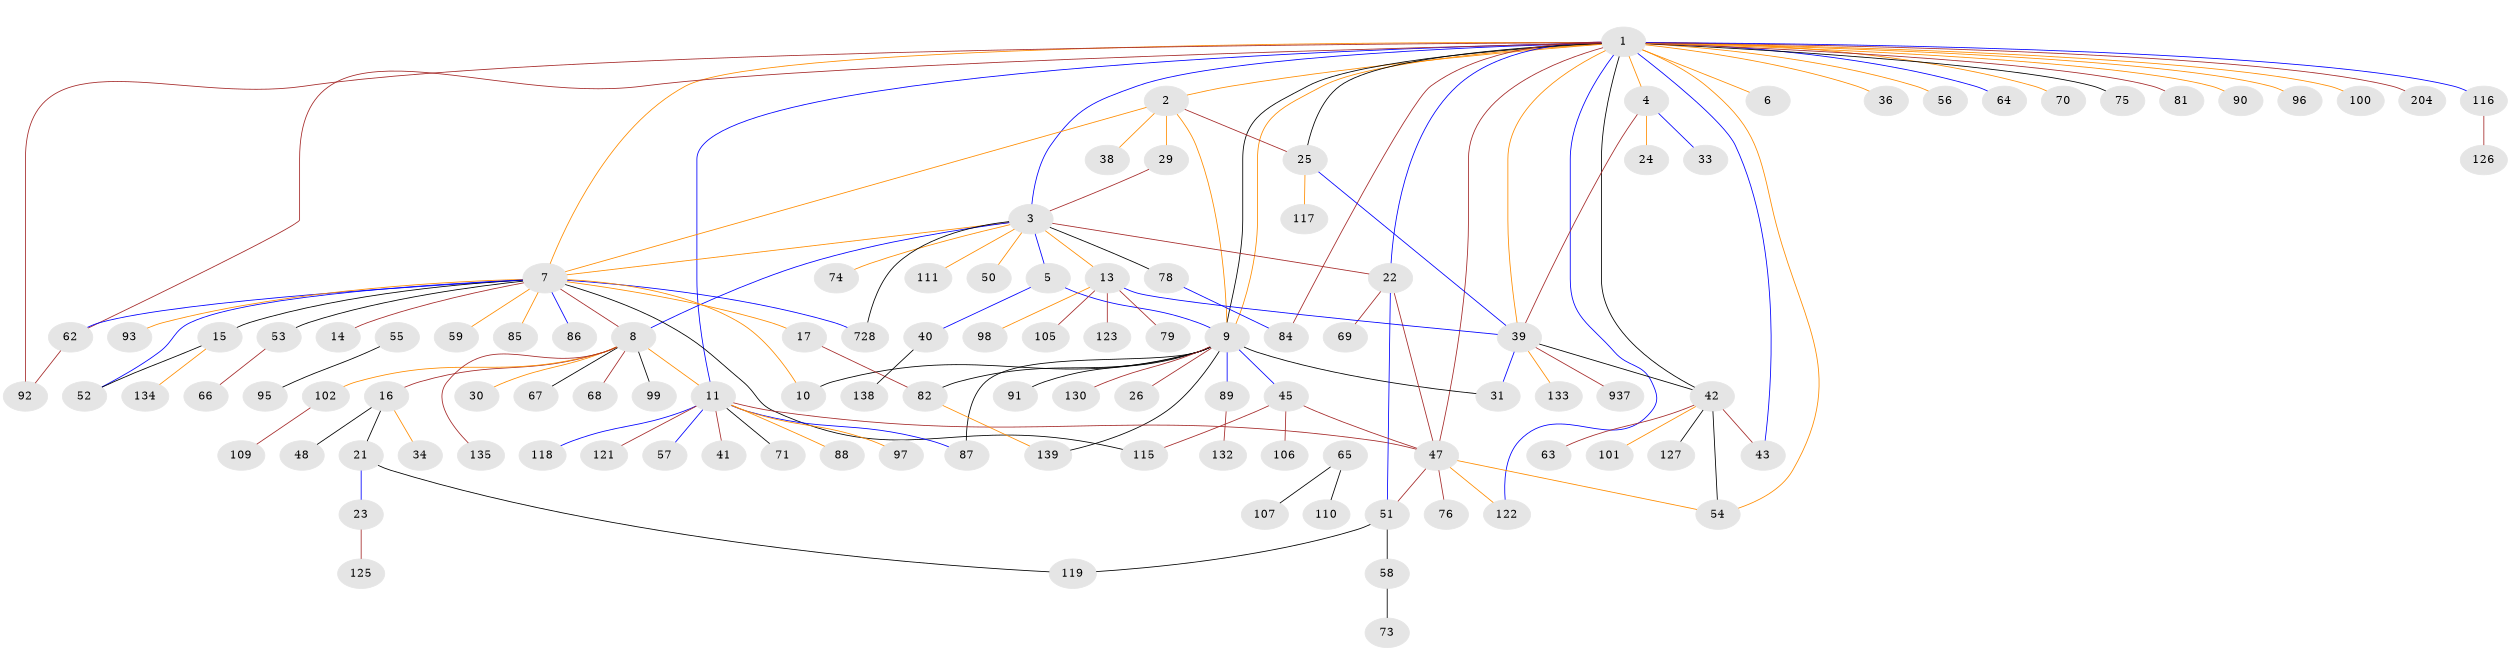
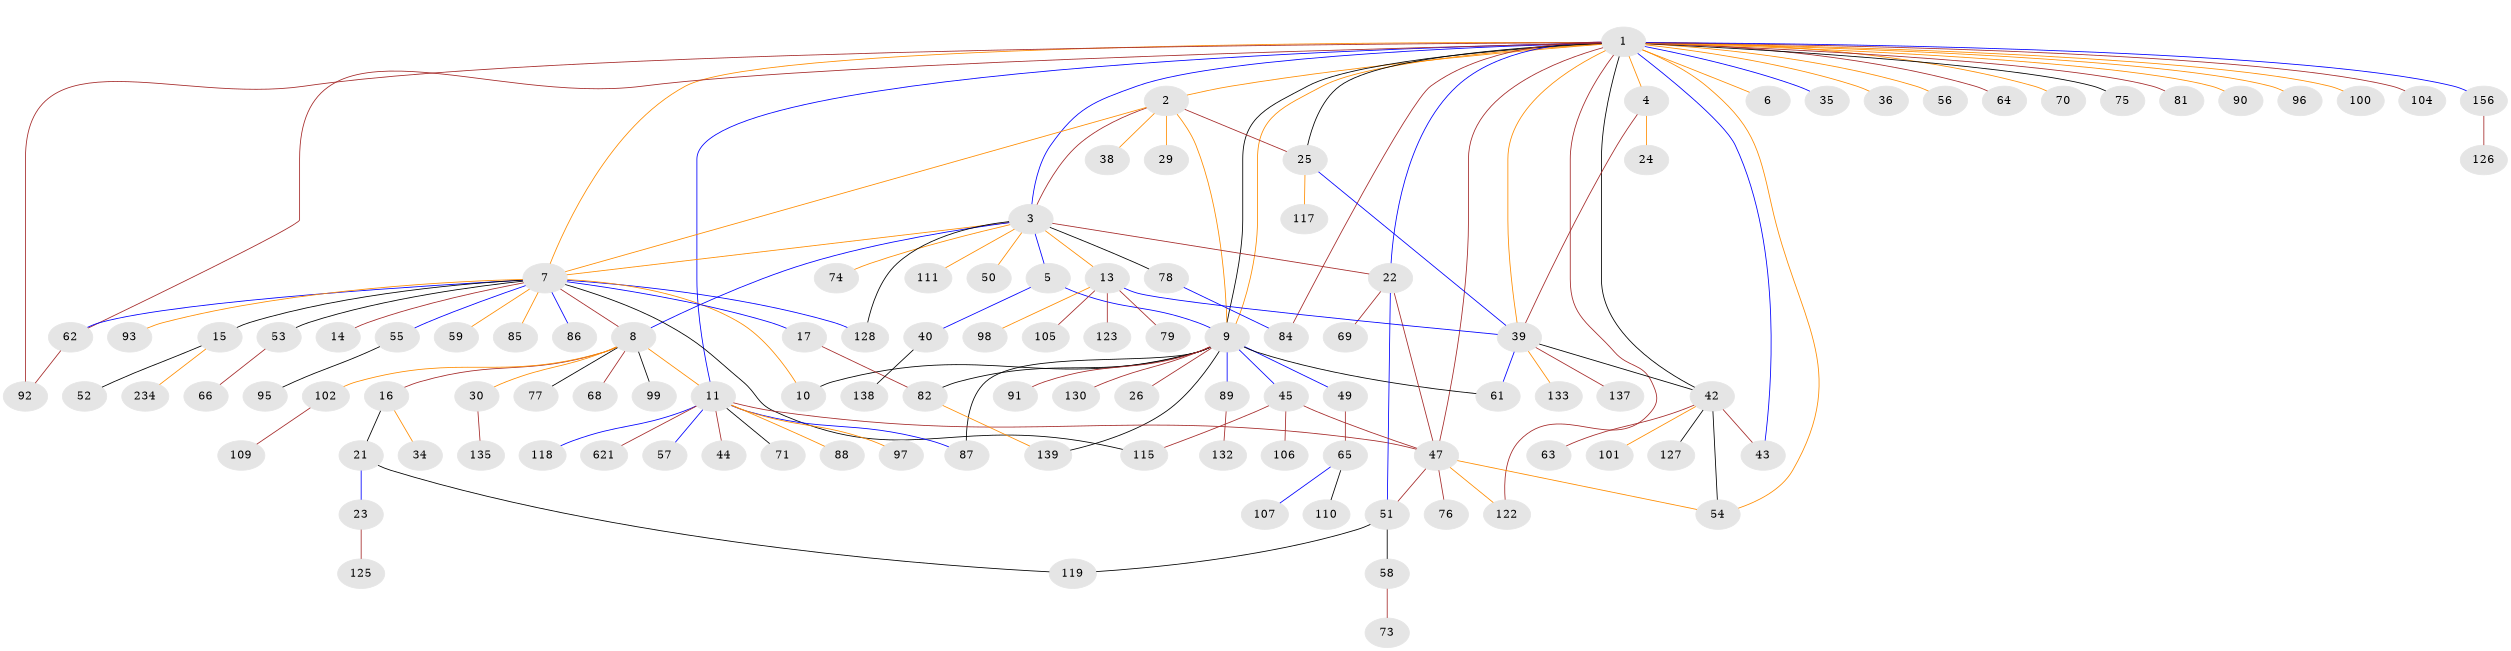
  graph {
    node [color=gray90 style=filled]
    edge [color=brown]
    1 [super="+37"]
    2 [super="+12"]
    3 [super="+83"]
    4 [super="+20"]
    6
    7 [super="+18"]
    9 [super="+19"]
    11 [super="+72"]
    22 [super="+31"]
    25 [super="+60"]
+   35
    36
    39 [super="+131"]
    42 [super="+140"]
    43
    47 [super="+120"]
    54
    56
    62
    64
    70
    75
    81
    84
    90
    92
    96
    100
-   104 [label=204]
-   116
+   104
+   116 [label=156]
    122
    29
    38
    5 [super="+27"]
    8 [super="+28"]
    13 [super="+41"]
    50
    74 [super="+124"]
    78 [super="+94"]
    111
-   128 [label=728]
+   128
    24
-   33
    10
    14
    15 [super="+32"]
    17
    53
    55 [super="+77"]
    59
    85 [super="+108"]
    86
    93
    115
    26
    45 [super="+46"]
-   61 [label=31]
+   49
+   61
    82 [super="+136"]
    87 [super="+114"]
    89
    91
    130
    139
    57
-   44 [label=41]
+   44
    71
    88
    97 [super="+129"]
    118
-   121
+   121 [label=621]
    51 [super="+113"]
    69
    117
    133
-   137 [label=937]
+   137
    63
    101
    127
    76
    126
    40 [super="+141"]
    16
    30
-   67 [super="+103"]
+   67 [super="+103" label=77]
    68
    99
    102
    135
    79
    98
    105
    123
    138
    52
-   134
+   134 [label=234]
    66
    95
    21
    34
-   48
    109
    106
    65 [super="+112"]
    132
    23 [super="+80"]
    119
    125
    58
    107
    110
    73
    1 -- 2 [color=darkorange]
    1 -- 3 [color=blue]
    1 -- 4 [color=darkorange]
    1 -- 6 [color=darkorange]
    1 -- 7 [color=darkorange]
    1 -- 9 [color=black weight=2]
    1 -- 9 [color=darkorange]
    1 -- 11 [color=blue]
    1 -- 22 [color=blue]
    1 -- 25 [color=black]
+   1 -- 35 [color=blue]
    1 -- 36 [color=darkorange]
    1 -- 39 [color=darkorange]
    1 -- 42 [color=black]
    1 -- 43 [color=blue]
    1 -- 47
    1 -- 54 [color=darkorange]
    1 -- 56 [color=darkorange]
    1 -- 62
-   1 -- 64 [color=blue]
+   1 -- 64
    1 -- 70 [color=darkorange]
    1 -- 75 [color=black]
    1 -- 81
    1 -- 84
    1 -- 90 [color=darkorange]
    1 -- 92
    1 -- 96 [color=darkorange]
    1 -- 100 [color=darkorange]
    1 -- 104
    1 -- 116 [color=blue]
-   1 -- 122 [color=blue]
-   29 -- 3
+   1 -- 122
+   2 -- 3
    2 -- 7 [color=darkorange]
    2 -- 9 [color=darkorange]
    2 -- 25
    2 -- 29 [color=darkorange]
    2 -- 38 [color=darkorange]
    3 -- 7 [color=darkorange]
    3 -- 22
    3 -- 5 [color=blue]
    3 -- 8 [color=blue]
    3 -- 13 [color=darkorange]
    3 -- 50 [color=darkorange]
    3 -- 74 [color=darkorange]
    3 -- 78 [color=black]
    3 -- 111 [color=darkorange]
    3 -- 128 [color=black]
    4 -- 39
    4 -- 24 [color=darkorange]
-   4 -- 33 [color=blue]
    7 -- 62 [color=blue]
    7 -- 8
    7 -- 128 [color=blue]
    7 -- 10 [color=darkorange]
    7 -- 14
    7 -- 15 [color=black]
-   7 -- 17 [color=darkorange]
+   7 -- 17 [color=blue]
    7 -- 53 [color=black]
-   7 -- 52 [color=blue]
+   7 -- 55 [color=blue]
    7 -- 59 [color=darkorange]
    7 -- 85 [color=darkorange]
    7 -- 86 [color=blue]
    7 -- 93 [color=darkorange]
    7 -- 115 [color=black]
    9 -- 10 [color=black]
    9 -- 26
    9 -- 45 [color=blue]
+   9 -- 49 [color=blue]
    9 -- 61 [color=black]
    9 -- 82 [color=black]
    9 -- 87 [color=black]
    9 -- 89 [color=blue]
-   9 -- 91 [color=black]
+   9 -- 91
    9 -- 130
    9 -- 139 [color=black]
    11 -- 47
    11 -- 87 [color=blue]
    11 -- 57 [color=blue]
    11 -- 44
    11 -- 71 [color=black]
    11 -- 88 [color=darkorange]
    11 -- 97 [color=darkorange]
    11 -- 118 [color=blue]
    11 -- 121
    22 -- 47
    22 -- 51 [color=blue]
    22 -- 69
    25 -- 39 [color=blue]
    25 -- 117 [color=darkorange]
    39 -- 42 [color=black]
    39 -- 61 [color=blue]
    39 -- 133 [color=darkorange]
    39 -- 137
    42 -- 43
    42 -- 54 [color=black]
    42 -- 63
    42 -- 101 [color=darkorange]
    42 -- 127 [color=black]
    47 -- 54 [color=darkorange]
    47 -- 122 [color=darkorange]
    47 -- 51
    47 -- 76
    62 -- 92
    116 -- 126
    5 -- 9 [color=blue]
    5 -- 40 [color=blue]
    8 -- 11 [color=darkorange]
    8 -- 16
    8 -- 30 [color=darkorange]
    8 -- 67 [color=black]
    8 -- 68
    8 -- 99 [color=black]
    8 -- 102 [color=darkorange]
-   8 -- 135
+   30 -- 135
    13 -- 39 [color=blue]
    13 -- 79
    13 -- 98 [color=darkorange]
    13 -- 105
    13 -- 123
    78 -- 84 [color=blue]
    15 -- 52 [color=black]
    15 -- 134 [color=darkorange]
    17 -- 82
    53 -- 66
    55 -- 95 [color=black]
    45 -- 47
    45 -- 115
    45 -- 106
+   49 -- 65
    82 -- 139 [color=darkorange]
    89 -- 132
    51 -- 119 [color=black]
    51 -- 58 [color=black]
    40 -- 138 [color=black]
    16 -- 21 [color=black]
    16 -- 34 [color=darkorange]
-   16 -- 48 [color=black]
    102 -- 109
    21 -- 23 [color=blue]
    21 -- 119 [color=black]
-   65 -- 107 [color=black]
+   65 -- 107 [color=blue]
    65 -- 110 [color=black]
    23 -- 125
-   58 -- 73 [color=black]
+   58 -- 73
  }
